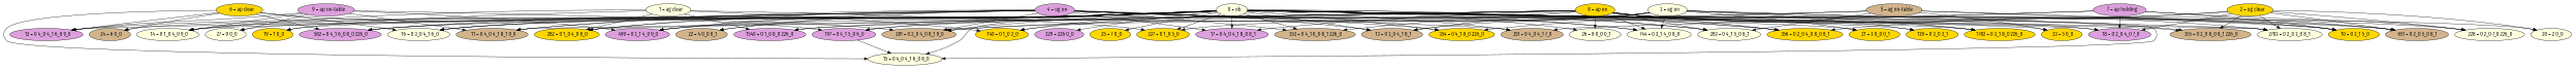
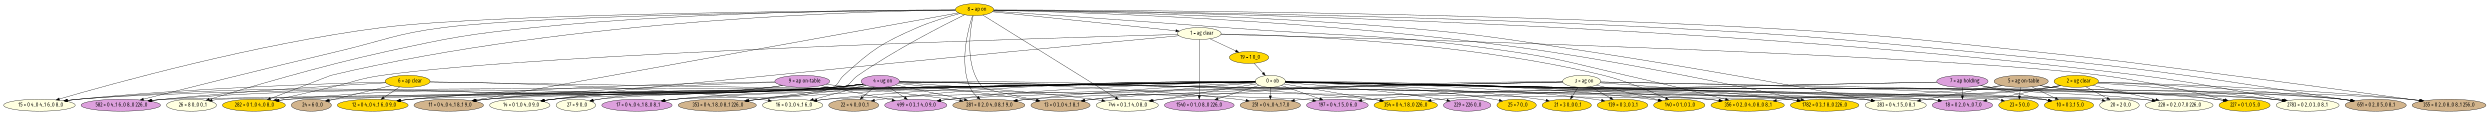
  strict digraph {
    fontname="Fira Sans"
    node [fillcolor=gold fontname="Fira Sans" style=filled]
    edge [fontname="Fira Sans"]
    "    0 = ob" [fillcolor=lightyellow]
    " 1540 = 0 1_0 8_0 226_0 " [fillcolor=plum]
    "   10 = 0 3_1 5_0 "
    "   11 = 0 4_0 4_1 8_1 9_0 " [fillcolor=tan]
-   "   12 = 0 4_0 4_1 6_0 9_0 " [fillcolor=plum]
+   "   12 = 0 4_0 4_1 6_0 9_0 "
    "   13 = 0 3_0 4_1 8_1 " [fillcolor=tan]
    "   14 = 0 1_0 4_0 9_0 " [fillcolor=lightyellow]
    "   15 = 0 4_0 4_1 6_0 8_0 " [fillcolor=lightyellow]
    "   16 = 0 3_0 4_1 6_0 " [fillcolor=lightyellow]
    "   17 = 0 4_0 4_1 8_0 8_1 " [fillcolor=plum]
    "   18 = 0 2_0 4_0 7_0 " [fillcolor=plum]
    "   19 = 1 0_0 "
    "   20 = 2 0_0 " [fillcolor=lightyellow]
    "   21 = 3 0_0 0_1 "
    "   22 = 4 0_0 0_1 " [fillcolor=tan]
    "   23 = 5 0_0 "
    "   24 = 6 0_0 " [fillcolor=tan]
    "   25 = 7 0_0 "
    "   26 = 8 0_0 0_1 " [fillcolor=lightyellow]
    "   27 = 9 0_0 " [fillcolor=lightyellow]
    "  281 = 0 2_0 4_0 8_1 9_0 " [fillcolor=tan]
    "  282 = 0 1_0 4_0 8_0 "
    "  283 = 0 4_1 5_0 8_1 " [fillcolor=lightyellow]
    "  139 = 0 3_0 3_1 "
    "  140 = 0 1_0 3_0 "
    "  197 = 0 4_1 5_0 6_0 " [fillcolor=plum]
    "  582 = 0 4_1 6_0 8_0 226_0 " [fillcolor=plum]
    "  651 = 0 2_0 5_0 8_1 " [fillcolor=tan]
    " 2783 = 0 2_0 3_0 8_1 " [fillcolor=lightyellow]
    "  353 = 0 4_1 8_0 8_1 226_0 " [fillcolor=tan]
    n31 [label="354 = 0 4_1 8_0 226_0"]
    "  227 = 0 1_0 5_0 "
    "  228 = 0 2_0 7_0 226_0 " [fillcolor=lightyellow]
    "  229 = 226 0_0 " [fillcolor=plum]
-   "  355 = 0 2_0 8_0 8_1 226_0 " [fillcolor=tan]
+   "  355 = 0 2_0 8_0 8_1 226_0 " [fillcolor=tan label="355 = 0 2_0 8_0 8_1 256_0"]
    "  356 = 0 2_0 4_0 8_0 8_1 "
    "  744 = 0 3_1 4_0 8_0 " [fillcolor=lightyellow]
    "  499 = 0 3_1 4_0 9_0 " [fillcolor=plum]
    " 1782 = 0 3_1 8_0 226_0 "
    "  251 = 0 4_0 4_1 7_0 " [fillcolor=tan]
    "    3 = ag on" [fillcolor=lightyellow]
    "    5 = ag on-table" [fillcolor=tan]
    "    4 = ug on" [fillcolor=plum]
    "    8 = ap on"
    "    9 = ap on-table" [fillcolor=plum]
    "    6 = ap clear"
    "    1 = ag clear" [fillcolor=lightyellow]
    "    2 = ug clear"
    "    7 = ap holding" [fillcolor=plum]
    "    0 = ob" -> " 1540 = 0 1_0 8_0 226_0 "
    "    0 = ob" -> "   10 = 0 3_1 5_0 "
    "    0 = ob" -> "   11 = 0 4_0 4_1 8_1 9_0 "
    "    0 = ob" -> "   12 = 0 4_0 4_1 6_0 9_0 "
    "    0 = ob" -> "   13 = 0 3_0 4_1 8_1 "
    "    0 = ob" -> "   14 = 0 1_0 4_0 9_0 "
    "    0 = ob" -> "   15 = 0 4_0 4_1 6_0 8_0 "
    "    0 = ob" -> "   16 = 0 3_0 4_1 6_0 "
    "    0 = ob" -> "   17 = 0 4_0 4_1 8_0 8_1 "
    "    0 = ob" -> "   18 = 0 2_0 4_0 7_0 "
-   "    0 = ob" -> "   19 = 1 0_0 "
+   "   19 = 1 0_0 " -> "    0 = ob"
    "    0 = ob" -> "   20 = 2 0_0 "
    "    0 = ob" -> "   21 = 3 0_0 0_1 "
    "    0 = ob" -> "   22 = 4 0_0 0_1 "
    "    0 = ob" -> "   23 = 5 0_0 "
    "    0 = ob" -> "   24 = 6 0_0 "
    "    0 = ob" -> "   25 = 7 0_0 "
    "    0 = ob" -> "   26 = 8 0_0 0_1 "
    "    0 = ob" -> "   27 = 9 0_0 "
    "    0 = ob" -> "  281 = 0 2_0 4_0 8_1 9_0 "
    "    0 = ob" -> "  282 = 0 1_0 4_0 8_0 "
    "    0 = ob" -> "  283 = 0 4_1 5_0 8_1 "
    "    0 = ob" -> "  139 = 0 3_0 3_1 "
    "    0 = ob" -> "  140 = 0 1_0 3_0 "
    "    0 = ob" -> "  197 = 0 4_1 5_0 6_0 "
    "    0 = ob" -> "  582 = 0 4_1 6_0 8_0 226_0 "
    "    0 = ob" -> "  651 = 0 2_0 5_0 8_1 "
    "    0 = ob" -> " 2783 = 0 2_0 3_0 8_1 "
    "    0 = ob" -> "  353 = 0 4_1 8_0 8_1 226_0 "
    "    0 = ob" -> n31
    "    0 = ob" -> "  227 = 0 1_0 5_0 "
    "    0 = ob" -> "  228 = 0 2_0 7_0 226_0 "
    "    0 = ob" -> "  229 = 226 0_0 "
    "    0 = ob" -> "  355 = 0 2_0 8_0 8_1 226_0 "
    "    0 = ob" -> "  356 = 0 2_0 4_0 8_0 8_1 "
    "    0 = ob" -> "  744 = 0 3_1 4_0 8_0 "
    "    0 = ob" -> "  499 = 0 3_1 4_0 9_0 "
    "    0 = ob" -> " 1782 = 0 3_1 8_0 226_0 "
    "    0 = ob" -> "  251 = 0 4_0 4_1 7_0 "
    "    3 = ag on" -> "   10 = 0 3_1 5_0 "
    "    3 = ag on" -> "   13 = 0 3_0 4_1 8_1 "
    "    3 = ag on" -> "   16 = 0 3_0 4_1 6_0 "
    "    3 = ag on" -> "   21 = 3 0_0 0_1 "
    "    3 = ag on" -> "  139 = 0 3_0 3_1 "
    "    3 = ag on" -> "  140 = 0 1_0 3_0 "
    "    3 = ag on" -> " 2783 = 0 2_0 3_0 8_1 "
    "    3 = ag on" -> "  744 = 0 3_1 4_0 8_0 "
    "    3 = ag on" -> "  499 = 0 3_1 4_0 9_0 "
    "    3 = ag on" -> " 1782 = 0 3_1 8_0 226_0 "
    "    5 = ag on-table" -> "   10 = 0 3_1 5_0 "
    "    5 = ag on-table" -> "   23 = 5 0_0 "
    "    5 = ag on-table" -> "  283 = 0 4_1 5_0 8_1 "
    "    5 = ag on-table" -> "  197 = 0 4_1 5_0 6_0 "
    "    5 = ag on-table" -> "  651 = 0 2_0 5_0 8_1 "
    "    5 = ag on-table" -> "  227 = 0 1_0 5_0 "
    "    4 = ug on" -> "   11 = 0 4_0 4_1 8_1 9_0 "
    "    4 = ug on" -> "   12 = 0 4_0 4_1 6_0 9_0 "
    "    4 = ug on" -> "   13 = 0 3_0 4_1 8_1 "
    "    4 = ug on" -> "   14 = 0 1_0 4_0 9_0 "
-   "  197 = 0 4_1 5_0 6_0 " -> "   15 = 0 4_0 4_1 6_0 8_0 "
+   "    4 = ug on" -> "   15 = 0 4_0 4_1 6_0 8_0 "
    "    4 = ug on" -> "   16 = 0 3_0 4_1 6_0 "
    "    4 = ug on" -> "   17 = 0 4_0 4_1 8_0 8_1 "
    "    4 = ug on" -> "   18 = 0 2_0 4_0 7_0 "
    "    4 = ug on" -> "   22 = 4 0_0 0_1 "
    "    4 = ug on" -> "  281 = 0 2_0 4_0 8_1 9_0 "
    "    4 = ug on" -> "  282 = 0 1_0 4_0 8_0 "
    "    4 = ug on" -> "  283 = 0 4_1 5_0 8_1 "
    "    4 = ug on" -> "  582 = 0 4_1 6_0 8_0 226_0 "
    "    4 = ug on" -> "  353 = 0 4_1 8_0 8_1 226_0 "
    "    4 = ug on" -> n31
    "    4 = ug on" -> "  356 = 0 2_0 4_0 8_0 8_1 "
    "    4 = ug on" -> "  744 = 0 3_1 4_0 8_0 "
    "    4 = ug on" -> "  499 = 0 3_1 4_0 9_0 "
    "    4 = ug on" -> "  251 = 0 4_0 4_1 7_0 "
-   "    8 = ap on" -> " 1540 = 0 1_0 8_0 226_0 "
+   "    8 = ap on" -> "    1 = ag clear"
    "    8 = ap on" -> "   11 = 0 4_0 4_1 8_1 9_0 "
    "    8 = ap on" -> "   13 = 0 3_0 4_1 8_1 "
    "    8 = ap on" -> "   15 = 0 4_0 4_1 6_0 8_0 "
    "    8 = ap on" -> "   17 = 0 4_0 4_1 8_0 8_1 "
    "    8 = ap on" -> "   26 = 8 0_0 0_1 "
    "    8 = ap on" -> "  281 = 0 2_0 4_0 8_1 9_0 "
    "    8 = ap on" -> "  282 = 0 1_0 4_0 8_0 "
    "    8 = ap on" -> "  283 = 0 4_1 5_0 8_1 "
    "    8 = ap on" -> "  582 = 0 4_1 6_0 8_0 226_0 "
    "    8 = ap on" -> "  651 = 0 2_0 5_0 8_1 "
    "    8 = ap on" -> " 2783 = 0 2_0 3_0 8_1 "
    "    8 = ap on" -> "  353 = 0 4_1 8_0 8_1 226_0 "
    "    8 = ap on" -> "  355 = 0 2_0 8_0 8_1 226_0 "
    "    8 = ap on" -> "  356 = 0 2_0 4_0 8_0 8_1 "
    "    8 = ap on" -> "  744 = 0 3_1 4_0 8_0 "
    "    8 = ap on" -> " 1782 = 0 3_1 8_0 226_0 "
    "    9 = ap on-table" -> "   11 = 0 4_0 4_1 8_1 9_0 "
    "    9 = ap on-table" -> "   12 = 0 4_0 4_1 6_0 9_0 "
    "    9 = ap on-table" -> "   14 = 0 1_0 4_0 9_0 "
    "    9 = ap on-table" -> "   27 = 9 0_0 "
    "    9 = ap on-table" -> "  281 = 0 2_0 4_0 8_1 9_0 "
    "    9 = ap on-table" -> "  499 = 0 3_1 4_0 9_0 "
    "    6 = ap clear" -> "   12 = 0 4_0 4_1 6_0 9_0 "
    "    6 = ap clear" -> "   15 = 0 4_0 4_1 6_0 8_0 "
    "    6 = ap clear" -> "   16 = 0 3_0 4_1 6_0 "
    "    6 = ap clear" -> "   24 = 6 0_0 "
    "    6 = ap clear" -> "  197 = 0 4_1 5_0 6_0 "
    "    6 = ap clear" -> "  582 = 0 4_1 6_0 8_0 226_0 "
    "    1 = ag clear" -> " 1540 = 0 1_0 8_0 226_0 "
    "    1 = ag clear" -> "   14 = 0 1_0 4_0 9_0 "
    "    1 = ag clear" -> "   19 = 1 0_0 "
    "    1 = ag clear" -> "  282 = 0 1_0 4_0 8_0 "
    "    1 = ag clear" -> "  140 = 0 1_0 3_0 "
    "    1 = ag clear" -> "  227 = 0 1_0 5_0 "
    "    2 = ug clear" -> "   18 = 0 2_0 4_0 7_0 "
    "    2 = ug clear" -> "   20 = 2 0_0 "
    "    2 = ug clear" -> "  281 = 0 2_0 4_0 8_1 9_0 "
    "    2 = ug clear" -> "  651 = 0 2_0 5_0 8_1 "
    "    2 = ug clear" -> " 2783 = 0 2_0 3_0 8_1 "
    "    2 = ug clear" -> "  228 = 0 2_0 7_0 226_0 "
    "    2 = ug clear" -> "  355 = 0 2_0 8_0 8_1 226_0 "
    "    2 = ug clear" -> "  356 = 0 2_0 4_0 8_0 8_1 "
    "    7 = ap holding" -> "   10 = 0 3_1 5_0 "
    "    7 = ap holding" -> "   18 = 0 2_0 4_0 7_0 "
    "    7 = ap holding" -> n31
    "    7 = ap holding" -> "  228 = 0 2_0 7_0 226_0 "
    "    7 = ap holding" -> "  251 = 0 4_0 4_1 7_0 "
  }
